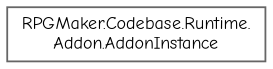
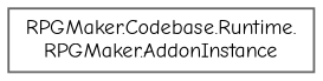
  digraph {
    rankdir=LR
    fontname="Comic Neue"
-   n1 [color=grey40 fillcolor=white fontname="Comic Neue" fontsize=10 height=0.2 label="RPGMaker.Codebase.Runtime.\lAddon.AddonInstance" shape=box style=filled width=0.4]
+   n1 [color=grey40 fillcolor=white fontname="Comic Neue" fontsize=10 height=0.2 label="RPGMaker.Codebase.Runtime.\lRPGMaker.AddonInstance" shape=box style=filled width=0.4]
  }
